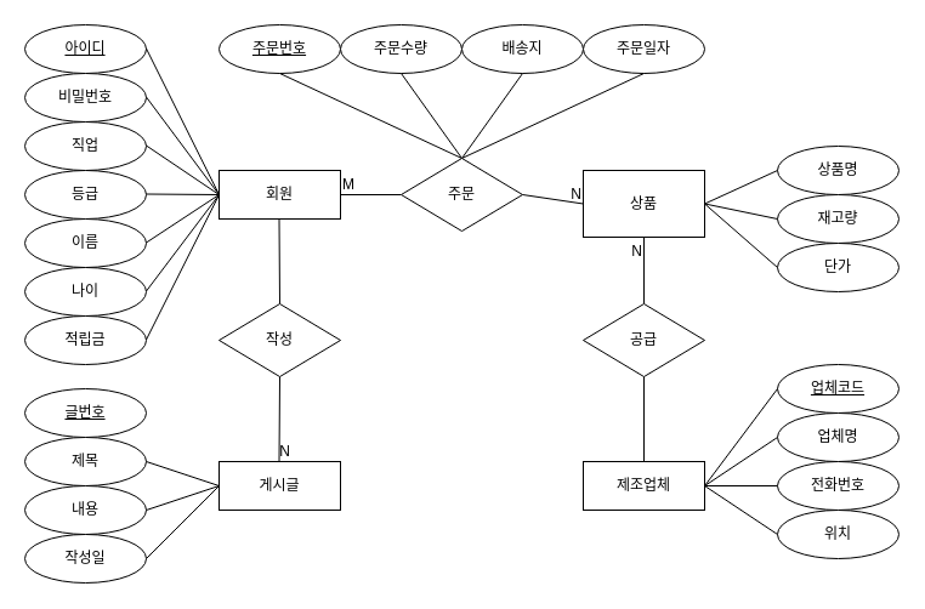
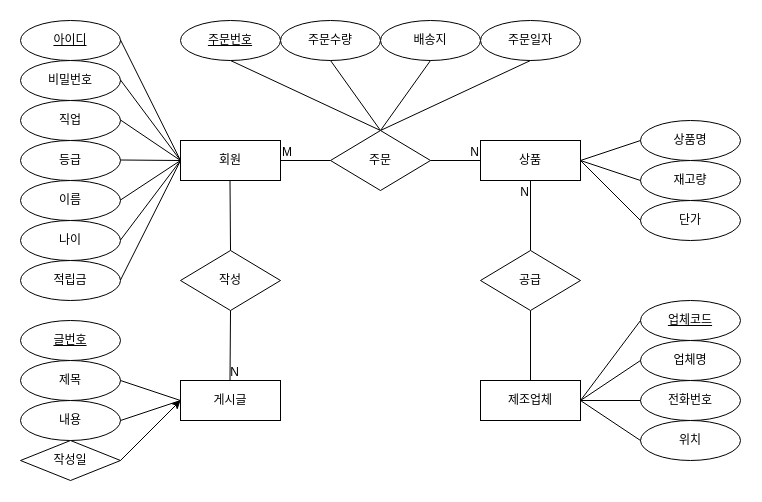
  <mxCell id="0" />
  <mxCell id="1" parent="0" />
  <mxCell id="2" value="&lt;div&gt;회원&lt;/div&gt;" style="whiteSpace=wrap;html=1;align=center;" parent="1" vertex="1"><mxGeometry x="180" y="140" width="100" height="40" as="geometry" /></mxCell>
  <mxCell id="3" value="비밀번호" style="ellipse;whiteSpace=wrap;html=1;align=center;" parent="1" vertex="1"><mxGeometry y="60" width="100" height="40" as="geometry" x="20" /></mxCell>
  <mxCell id="4" value="아이디" style="ellipse;whiteSpace=wrap;html=1;align=center;fontStyle=4;" parent="1" vertex="1"><mxGeometry width="100" height="40" as="geometry" x="20" y="20" /></mxCell>
  <mxCell id="5" value="이름" style="ellipse;whiteSpace=wrap;html=1;align=center;" parent="1" vertex="1"><mxGeometry y="180" width="100" height="40" as="geometry" x="20" /></mxCell>
  <mxCell id="6" value="나이" style="ellipse;whiteSpace=wrap;html=1;align=center;" parent="1" vertex="1"><mxGeometry y="220" width="100" height="40" as="geometry" x="20" /></mxCell>
  <mxCell id="7" value="직업" style="ellipse;whiteSpace=wrap;html=1;align=center;" parent="1" vertex="1"><mxGeometry y="100" width="100" height="40" as="geometry" x="20" /></mxCell>
  <mxCell id="8" value="등급" style="ellipse;whiteSpace=wrap;html=1;align=center;" parent="1" vertex="1"><mxGeometry y="140" width="100" height="40" as="geometry" x="20" /></mxCell>
  <mxCell id="9" value="적립금" style="ellipse;whiteSpace=wrap;html=1;align=center;" parent="1" vertex="1"><mxGeometry y="260" width="100" height="40" as="geometry" x="20" /></mxCell>
  <mxCell id="10" value="" style="endArrow=none;html=1;rounded=0;entryX=0;entryY=0.5;entryDx=0;entryDy=0;" parent="1" target="2" edge="1"><mxGeometry relative="1" as="geometry"><mxPoint x="120" y="39.5" as="sourcePoint" /><mxPoint x="200" y="130" as="targetPoint" /></mxGeometry></mxCell>
  <mxCell id="11" value="" style="endArrow=none;html=1;rounded=0;entryX=0;entryY=0.5;entryDx=0;entryDy=0;" parent="1" target="2" edge="1"><mxGeometry relative="1" as="geometry"><mxPoint x="120" y="79.5" as="sourcePoint" /><mxPoint x="190" y="160" as="targetPoint" /></mxGeometry></mxCell>
  <mxCell id="12" value="" style="endArrow=none;html=1;rounded=0;entryX=0;entryY=0.5;entryDx=0;entryDy=0;" parent="1" target="2" edge="1"><mxGeometry relative="1" as="geometry"><mxPoint x="120" y="119.5" as="sourcePoint" /><mxPoint x="190" y="160" as="targetPoint" /></mxGeometry></mxCell>
  <mxCell id="13" value="" style="endArrow=none;html=1;rounded=0;entryX=0;entryY=0.5;entryDx=0;entryDy=0;" parent="1" target="2" edge="1"><mxGeometry relative="1" as="geometry"><mxPoint x="120" y="159.5" as="sourcePoint" /><mxPoint x="190" y="160" as="targetPoint" /></mxGeometry></mxCell>
  <mxCell id="14" value="" style="endArrow=none;html=1;rounded=0;entryX=0;entryY=0.5;entryDx=0;entryDy=0;" parent="1" target="2" edge="1"><mxGeometry relative="1" as="geometry"><mxPoint x="120" y="199.5" as="sourcePoint" /><mxPoint x="190" y="160" as="targetPoint" /></mxGeometry></mxCell>
  <mxCell id="15" value="" style="endArrow=none;html=1;rounded=0;entryX=0;entryY=0.5;entryDx=0;entryDy=0;" parent="1" target="2" edge="1"><mxGeometry relative="1" as="geometry"><mxPoint x="120" y="239.5" as="sourcePoint" /><mxPoint x="190" y="170" as="targetPoint" /></mxGeometry></mxCell>
  <mxCell id="16" value="" style="endArrow=none;html=1;rounded=0;entryX=0;entryY=0.5;entryDx=0;entryDy=0;" parent="1" target="2" edge="1"><mxGeometry relative="1" as="geometry"><mxPoint x="120" y="279.5" as="sourcePoint" /><mxPoint x="190" y="160" as="targetPoint" /></mxGeometry></mxCell>
- <mxCell id="17" value="상품" style="whiteSpace=wrap;html=1;align=center;" parent="1" vertex="1"><mxGeometry x="480" y="140" width="100" height="55" as="geometry" /></mxCell>
+ <mxCell id="17" value="상품" style="whiteSpace=wrap;html=1;align=center;" parent="1" vertex="1"><mxGeometry x="480" y="140" width="100" height="40" as="geometry" /></mxCell>
  <mxCell id="18" value="재고량" style="ellipse;whiteSpace=wrap;html=1;align=center;" parent="1" vertex="1"><mxGeometry x="640" y="160" width="100" height="40" as="geometry" /></mxCell>
  <mxCell id="19" value="상품명" style="ellipse;whiteSpace=wrap;html=1;align=center;" parent="1" vertex="1"><mxGeometry x="640" y="120" width="100" height="40" as="geometry" /></mxCell>
  <mxCell id="20" value="단가" style="ellipse;whiteSpace=wrap;html=1;align=center;" parent="1" vertex="1"><mxGeometry x="640" y="200" width="100" height="40" as="geometry" /></mxCell>
  <mxCell id="21" value="" style="endArrow=none;html=1;rounded=0;entryX=0;entryY=0.5;entryDx=0;entryDy=0;exitX=1;exitY=0.5;exitDx=0;exitDy=0;" parent="1" source="17" target="19" edge="1"><mxGeometry relative="1" as="geometry"><mxPoint x="565" y="159.5" as="sourcePoint" /><mxPoint x="725" y="159.5" as="targetPoint" /></mxGeometry></mxCell>
  <mxCell id="22" value="" style="endArrow=none;html=1;rounded=0;entryX=0;entryY=0.5;entryDx=0;entryDy=0;exitX=1;exitY=0.5;exitDx=0;exitDy=0;" parent="1" source="17" target="18" edge="1"><mxGeometry relative="1" as="geometry"><mxPoint x="570" y="159.5" as="sourcePoint" /><mxPoint x="730" y="159.5" as="targetPoint" /></mxGeometry></mxCell>
  <mxCell id="23" value="" style="endArrow=none;html=1;rounded=0;exitX=1;exitY=0.5;exitDx=0;exitDy=0;entryX=0;entryY=0.5;entryDx=0;entryDy=0;" parent="1" source="17" target="20" edge="1"><mxGeometry relative="1" as="geometry"><mxPoint x="460" y="219.5" as="sourcePoint" /><mxPoint x="620" y="219.5" as="targetPoint" /></mxGeometry></mxCell>
  <mxCell id="24" value="제조업체" style="whiteSpace=wrap;html=1;align=center;" parent="1" vertex="1"><mxGeometry x="480" y="380" width="100" height="40" as="geometry" /></mxCell>
  <mxCell id="25" value="업체코드" style="ellipse;whiteSpace=wrap;html=1;align=center;fontStyle=4;" parent="1" vertex="1"><mxGeometry x="640" y="300" width="100" height="40" as="geometry" /></mxCell>
  <mxCell id="26" value="업체명" style="ellipse;whiteSpace=wrap;html=1;align=center;" parent="1" vertex="1"><mxGeometry x="640" y="340" width="100" height="40" as="geometry" /></mxCell>
  <mxCell id="27" value="전화번호" style="ellipse;whiteSpace=wrap;html=1;align=center;" parent="1" vertex="1"><mxGeometry x="640" y="380" width="100" height="40" as="geometry" /></mxCell>
  <mxCell id="28" value="위치" style="ellipse;whiteSpace=wrap;html=1;align=center;" parent="1" vertex="1"><mxGeometry x="640" y="420" width="100" height="40" as="geometry" /></mxCell>
  <mxCell id="29" value="" style="endArrow=none;html=1;rounded=0;entryX=0;entryY=0.5;entryDx=0;entryDy=0;exitX=1;exitY=0.5;exitDx=0;exitDy=0;" parent="1" source="24" target="25" edge="1"><mxGeometry relative="1" as="geometry"><mxPoint x="450" y="279.5" as="sourcePoint" /><mxPoint x="610" y="279.5" as="targetPoint" /></mxGeometry></mxCell>
  <mxCell id="30" value="" style="endArrow=none;html=1;rounded=0;entryX=0;entryY=0.5;entryDx=0;entryDy=0;exitX=1;exitY=0.5;exitDx=0;exitDy=0;" parent="1" source="24" target="26" edge="1"><mxGeometry relative="1" as="geometry"><mxPoint x="450" y="310" as="sourcePoint" /><mxPoint x="610" y="310" as="targetPoint" /></mxGeometry></mxCell>
  <mxCell id="31" value="" style="endArrow=none;html=1;rounded=0;entryX=0;entryY=0.5;entryDx=0;entryDy=0;exitX=1;exitY=0.5;exitDx=0;exitDy=0;" parent="1" source="24" target="27" edge="1"><mxGeometry relative="1" as="geometry"><mxPoint x="450" y="310" as="sourcePoint" /><mxPoint x="610" y="310" as="targetPoint" /></mxGeometry></mxCell>
  <mxCell id="32" value="" style="endArrow=none;html=1;rounded=0;entryX=0;entryY=0.5;entryDx=0;entryDy=0;exitX=1;exitY=0.5;exitDx=0;exitDy=0;" parent="1" source="24" target="28" edge="1"><mxGeometry relative="1" as="geometry"><mxPoint x="450" y="310" as="sourcePoint" /><mxPoint x="610" y="310" as="targetPoint" /></mxGeometry></mxCell>
  <mxCell id="33" value="게시글" style="whiteSpace=wrap;html=1;align=center;" parent="1" vertex="1"><mxGeometry x="180" y="380" width="100" height="40" as="geometry" /></mxCell>
  <mxCell id="34" value="제목&lt;span style=&quot;font-family: monospace; font-size: 0px; text-align: start; text-wrap-mode: nowrap;&quot;&gt;%3CmxGraphModel%3E%3Croot%3E%3CmxCell%20id%3D%220%22%2F%3E%3CmxCell%20id%3D%221%22%20parent%3D%220%22%2F%3E%3CmxCell%20id%3D%222%22%20value%3D%22%EC%A0%84%ED%99%94%EB%B2%88%ED%98%B8%22%20style%3D%22ellipse%3BwhiteSpace%3Dwrap%3Bhtml%3D1%3Balign%3Dcenter%3B%22%20vertex%3D%221%22%20parent%3D%221%22%3E%3CmxGeometry%20x%3D%22480%22%20y%3D%22320%22%20width%3D%22100%22%20height%3D%2240%22%20as%3D%22geometry%22%2F%3E%3C%2FmxCell%3E%3C%2Froot%3E%3C%2FmxGraphModel%3E&lt;/span&gt;" style="ellipse;whiteSpace=wrap;html=1;align=center;" parent="1" vertex="1"><mxGeometry y="360" width="100" height="40" as="geometry" x="20" /></mxCell>
  <mxCell id="35" value="내용" style="ellipse;whiteSpace=wrap;html=1;align=center;" parent="1" vertex="1"><mxGeometry y="400" width="100" height="40" as="geometry" x="20" /></mxCell>
- <mxCell id="36" value="작성일" style="ellipse;whiteSpace=wrap;html=1;align=center;" parent="1" vertex="1"><mxGeometry y="440" width="100" height="40" as="geometry" x="20" /></mxCell>
+ <mxCell id="36" value="작성일" style="rhombus;whiteSpace=wrap;html=1;align=center;" parent="1" vertex="1"><mxGeometry y="440" width="100" height="40" as="geometry" x="20" /></mxCell>
  <mxCell id="37" value="글번호" style="ellipse;whiteSpace=wrap;html=1;align=center;fontStyle=4;" parent="1" vertex="1"><mxGeometry y="320" width="100" height="40" as="geometry" x="20" /></mxCell>
  <mxCell id="38" value="" style="endArrow=none;html=1;rounded=0;exitX=1;exitY=0.5;exitDx=0;exitDy=0;entryX=0;entryY=0.5;entryDx=0;entryDy=0;" parent="1" source="34" target="33" edge="1"><mxGeometry relative="1" as="geometry"><mxPoint x="50" y="310" as="sourcePoint" /><mxPoint x="210" y="310" as="targetPoint" /></mxGeometry></mxCell>
  <mxCell id="39" value="" style="endArrow=none;html=1;rounded=0;exitX=1;exitY=0.5;exitDx=0;exitDy=0;entryX=0;entryY=0.5;entryDx=0;entryDy=0;" parent="1" source="35" target="33" edge="1"><mxGeometry relative="1" as="geometry"><mxPoint x="50" y="310" as="sourcePoint" /><mxPoint x="210" y="310" as="targetPoint" /></mxGeometry></mxCell>
- <mxCell id="40" value="" style="endArrow=none;html=1;rounded=0;exitX=1;exitY=0.5;exitDx=0;exitDy=0;entryX=0;entryY=0.5;entryDx=0;entryDy=0;" parent="1" source="36" target="33" edge="1"><mxGeometry relative="1" as="geometry"><mxPoint x="50" y="310" as="sourcePoint" /><mxPoint x="210" y="310" as="targetPoint" /></mxGeometry></mxCell>
+ <mxCell id="40" value="" style="endArrow=classic;html=1;rounded=0;exitX=1;exitY=0.5;exitDx=0;exitDy=0;entryX=0;entryY=0.5;entryDx=0;entryDy=0;" parent="1" source="36" target="33" edge="1"><mxGeometry relative="1" as="geometry"><mxPoint x="50" y="310" as="sourcePoint" /><mxPoint x="210" y="310" as="targetPoint" /></mxGeometry></mxCell>
  <mxCell id="41" value="" style="endArrow=none;html=1;rounded=0;exitX=1;exitY=0.5;exitDx=0;exitDy=0;entryX=0;entryY=0.5;entryDx=0;entryDy=0;" parent="1" source="57" target="17" edge="1"><mxGeometry relative="1" as="geometry"><mxPoint x="320" y="310" as="sourcePoint" /><mxPoint x="480" y="310" as="targetPoint" /></mxGeometry></mxCell>
  <mxCell id="42" value="N" style="resizable=0;html=1;whiteSpace=wrap;align=right;verticalAlign=bottom;" parent="41" connectable="0" vertex="1"><mxGeometry x="1" relative="1" as="geometry" /></mxCell>
  <mxCell id="43" value="주문번호" style="ellipse;whiteSpace=wrap;html=1;align=center;fontStyle=4;" parent="1" vertex="1"><mxGeometry x="180" width="100" height="40" as="geometry" y="20" /></mxCell>
  <mxCell id="44" value="주문수량" style="ellipse;whiteSpace=wrap;html=1;align=center;" parent="1" vertex="1"><mxGeometry x="280" width="100" height="40" as="geometry" y="20" /></mxCell>
  <mxCell id="45" value="배송지&lt;span style=&quot;font-family: monospace; font-size: 0px; text-align: start; text-wrap-mode: nowrap;&quot;&gt;%3CmxGraphModel%3E%3Croot%3E%3CmxCell%20id%3D%220%22%2F%3E%3CmxCell%20id%3D%221%22%20parent%3D%220%22%2F%3E%3CmxCell%20id%3D%222%22%20value%3D%22%EC%A3%BC%EB%AC%B8%EC%88%98%EB%9F%89%22%20style%3D%22ellipse%3BwhiteSpace%3Dwrap%3Bhtml%3D1%3Balign%3Dcenter%3B%22%20vertex%3D%221%22%20parent%3D%221%22%3E%3CmxGeometry%20x%3D%22330%22%20y%3D%22270%22%20width%3D%22100%22%20height%3D%2240%22%20as%3D%22geometry%22%2F%3E%3C%2FmxCell%3E%3C%2Froot%3E%3C%2FmxGraphModel%3E&lt;/span&gt;" style="ellipse;whiteSpace=wrap;html=1;align=center;" parent="1" vertex="1"><mxGeometry x="380" width="100" height="40" as="geometry" y="20" /></mxCell>
  <mxCell id="46" value="주문일자" style="ellipse;whiteSpace=wrap;html=1;align=center;" parent="1" vertex="1"><mxGeometry x="480" width="100" height="40" as="geometry" y="20" /></mxCell>
  <mxCell id="47" value="" style="endArrow=none;html=1;rounded=0;exitX=0.5;exitY=1;exitDx=0;exitDy=0;entryX=0.5;entryY=0;entryDx=0;entryDy=0;" parent="1" source="43" target="57" edge="1"><mxGeometry relative="1" as="geometry"><mxPoint x="320" y="310" as="sourcePoint" /><mxPoint x="480" y="310" as="targetPoint" /></mxGeometry></mxCell>
  <mxCell id="48" value="" style="endArrow=none;html=1;rounded=0;exitX=0.5;exitY=1;exitDx=0;exitDy=0;entryX=0.5;entryY=0;entryDx=0;entryDy=0;" parent="1" source="44" target="57" edge="1"><mxGeometry relative="1" as="geometry"><mxPoint x="320" y="310" as="sourcePoint" /><mxPoint x="480" y="310" as="targetPoint" /></mxGeometry></mxCell>
  <mxCell id="49" value="" style="endArrow=none;html=1;rounded=0;exitX=0.5;exitY=1;exitDx=0;exitDy=0;entryX=0.5;entryY=0;entryDx=0;entryDy=0;" parent="1" source="45" target="57" edge="1"><mxGeometry relative="1" as="geometry"><mxPoint x="320" y="310" as="sourcePoint" /><mxPoint x="380" y="130" as="targetPoint" /></mxGeometry></mxCell>
  <mxCell id="50" value="" style="endArrow=none;html=1;rounded=0;exitX=0.5;exitY=0;exitDx=0;exitDy=0;entryX=0.5;entryY=1;entryDx=0;entryDy=0;" parent="1" source="57" target="46" edge="1"><mxGeometry relative="1" as="geometry"><mxPoint x="320" y="310" as="sourcePoint" /><mxPoint x="480" y="310" as="targetPoint" /></mxGeometry></mxCell>
  <mxCell id="51" value="" style="endArrow=none;html=1;rounded=0;entryX=0.5;entryY=1;entryDx=0;entryDy=0;exitX=0.5;exitY=0;exitDx=0;exitDy=0;" parent="1" source="61" target="17" edge="1"><mxGeometry relative="1" as="geometry"><mxPoint x="320" y="310" as="sourcePoint" /><mxPoint x="480" y="310" as="targetPoint" /></mxGeometry></mxCell>
  <mxCell id="52" value="N" style="resizable=0;html=1;whiteSpace=wrap;align=right;verticalAlign=bottom;" parent="51" connectable="0" vertex="1"><mxGeometry x="1" relative="1" as="geometry"><mxPoint y="20" as="offset" /></mxGeometry></mxCell>
  <mxCell id="53" value="" style="endArrow=none;html=1;rounded=0;exitX=0.5;exitY=1;exitDx=0;exitDy=0;entryX=0.5;entryY=0;entryDx=0;entryDy=0;" parent="1" edge="1" source="59"><mxGeometry relative="1" as="geometry"><mxPoint x="229.5" y="180" as="sourcePoint" /><mxPoint x="229.5" y="380" as="targetPoint" /></mxGeometry></mxCell>
  <mxCell id="54" value="N" style="resizable=0;html=1;whiteSpace=wrap;align=right;verticalAlign=bottom;" parent="53" connectable="0" vertex="1"><mxGeometry x="1" relative="1" as="geometry"><mxPoint x="10" as="offset" /></mxGeometry></mxCell>
  <mxCell id="55" value="" style="endArrow=none;html=1;rounded=0;exitX=1;exitY=0.5;exitDx=0;exitDy=0;entryX=0;entryY=0.5;entryDx=0;entryDy=0;" edge="1" parent="1" source="2" target="57"><mxGeometry relative="1" as="geometry"><mxPoint x="280" y="160" as="sourcePoint" /><mxPoint x="480" y="160" as="targetPoint" /></mxGeometry></mxCell>
  <mxCell id="56" value="M" style="resizable=0;html=1;whiteSpace=wrap;align=left;verticalAlign=bottom;" connectable="0" vertex="1" parent="55"><mxGeometry x="-1" relative="1" as="geometry" /></mxCell>
  <mxCell id="57" value="주문" style="shape=rhombus;perimeter=rhombusPerimeter;whiteSpace=wrap;html=1;align=center;" parent="1" vertex="1"><mxGeometry x="330" y="130" width="100" height="60" as="geometry" /></mxCell>
  <mxCell id="58" value="" style="endArrow=none;html=1;rounded=0;exitX=0.5;exitY=1;exitDx=0;exitDy=0;entryX=0.5;entryY=0;entryDx=0;entryDy=0;" edge="1" parent="1" target="59"><mxGeometry relative="1" as="geometry"><mxPoint x="229.5" y="180" as="sourcePoint" /><mxPoint x="229.5" y="380" as="targetPoint" /></mxGeometry></mxCell>
  <mxCell id="59" value="작성" style="shape=rhombus;perimeter=rhombusPerimeter;whiteSpace=wrap;html=1;align=center;" parent="1" vertex="1"><mxGeometry x="180" y="250" width="100" height="60" as="geometry" /></mxCell>
  <mxCell id="60" value="" style="endArrow=none;html=1;rounded=0;entryX=0.5;entryY=1;entryDx=0;entryDy=0;exitX=0.5;exitY=0;exitDx=0;exitDy=0;" edge="1" parent="1" source="24" target="61"><mxGeometry relative="1" as="geometry"><mxPoint x="530" y="380" as="sourcePoint" /><mxPoint x="530" y="180" as="targetPoint" /></mxGeometry></mxCell>
  <mxCell id="61" value="공급" style="shape=rhombus;perimeter=rhombusPerimeter;whiteSpace=wrap;html=1;align=center;" parent="1" vertex="1"><mxGeometry x="480" y="250" width="100" height="60" as="geometry" /></mxCell>
